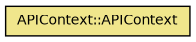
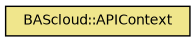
  digraph {
    rankdir=TB
-   n1 [color=black fillcolor=khaki fontname=Helvetica fontsize=10 height=0.2 label="APIContext::APIContext" shape=record style=filled width=0.4]
+   n1 [color=black fillcolor=khaki fontname=Helvetica fontsize=10 height=0.2 label="BAScloud::APIContext" shape=record style=filled width=0.4]
  }
